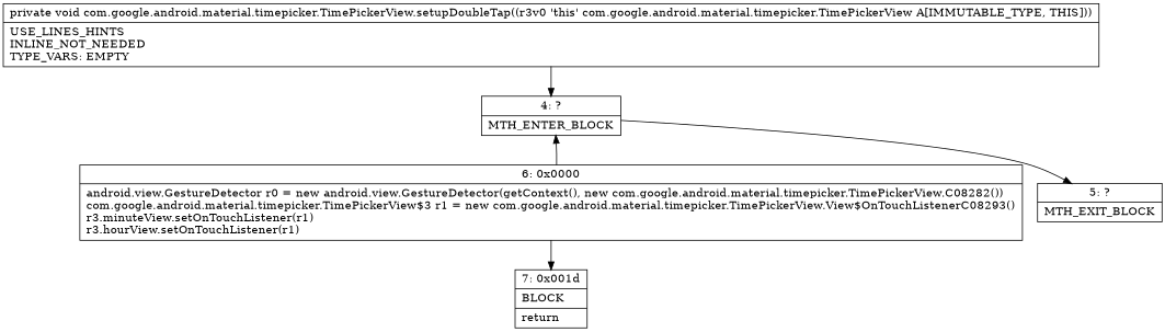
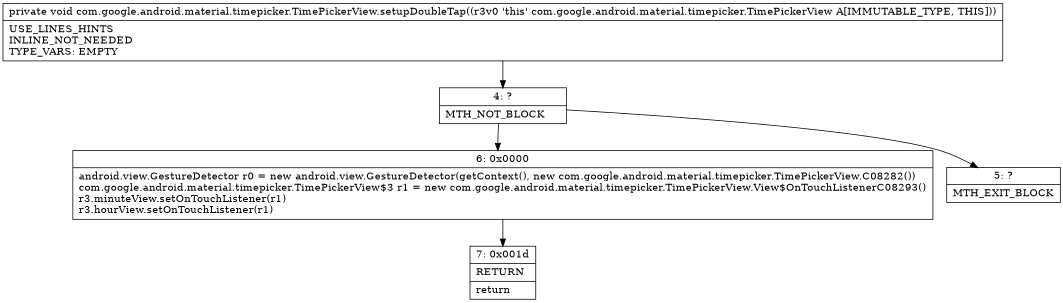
  digraph {
    node [shape=record]
-   n1 [label="{4\:\ ?|MTH_ENTER_BLOCK\l}"]
+   n1 [label="{4\:\ ?|MTH_NOT_BLOCK\l}"]
    n2 [label="{6\:\ 0x0000|android.view.GestureDetector r0 = new android.view.GestureDetector(getContext(), new com.google.android.material.timepicker.TimePickerView.C08282())\lcom.google.android.material.timepicker.TimePickerView$3 r1 = new com.google.android.material.timepicker.TimePickerView.View$OnTouchListenerC08293()\lr3.minuteView.setOnTouchListener(r1)\lr3.hourView.setOnTouchListener(r1)\l}"]
    n3 [label="{5\:\ ?|MTH_EXIT_BLOCK\l}"]
-   n4 [label="{7\:\ 0x001d|BLOCK\l|return\l}"]
+   n4 [label="{7\:\ 0x001d|RETURN\l|return\l}"]
    n5 [label="{private void com.google.android.material.timepicker.TimePickerView.setupDoubleTap((r3v0 'this' com.google.android.material.timepicker.TimePickerView A[IMMUTABLE_TYPE, THIS]))  | USE_LINES_HINTS\lINLINE_NOT_NEEDED\lTYPE_VARS: EMPTY\l}"]
-   n2 -> n1
+   n1 -> n2
    n1 -> n3
    n2 -> n4
    n5 -> n1
  }
